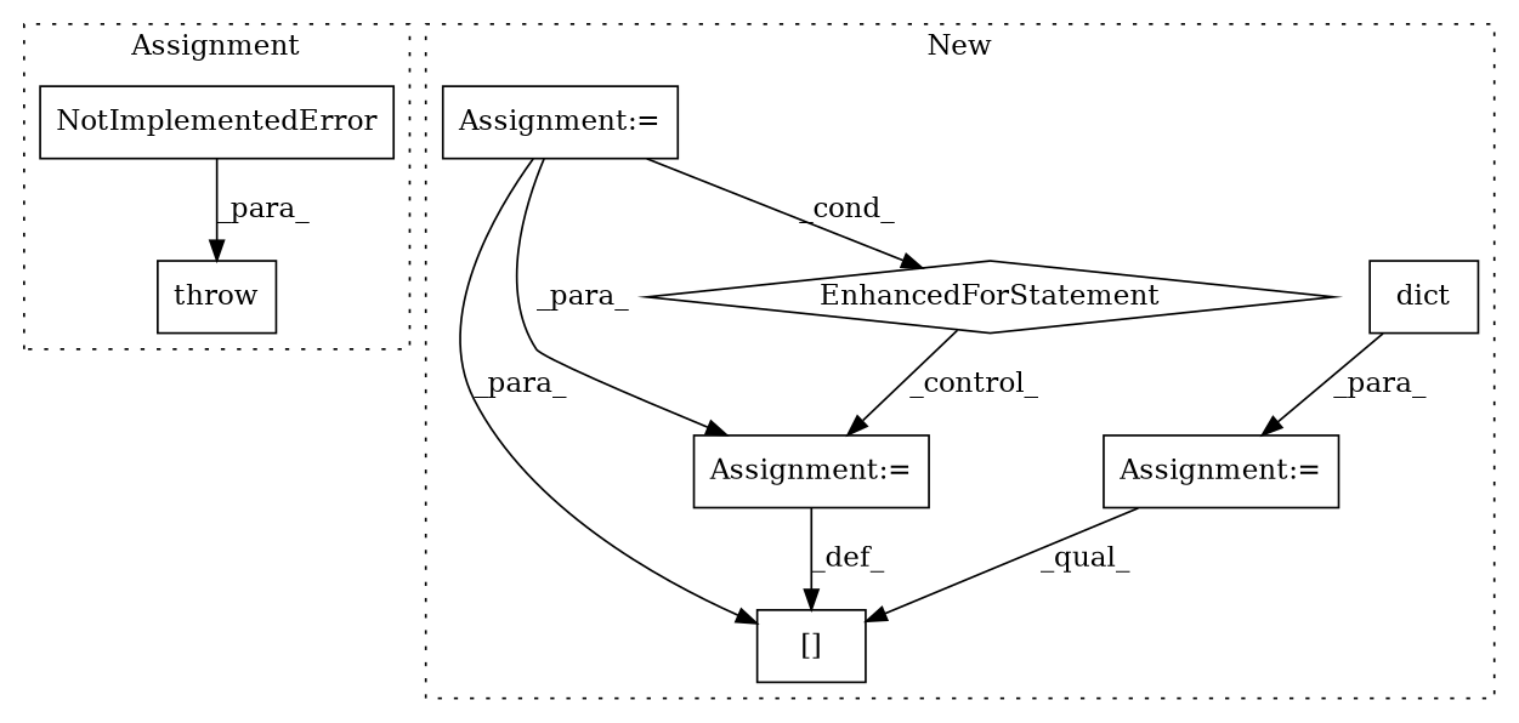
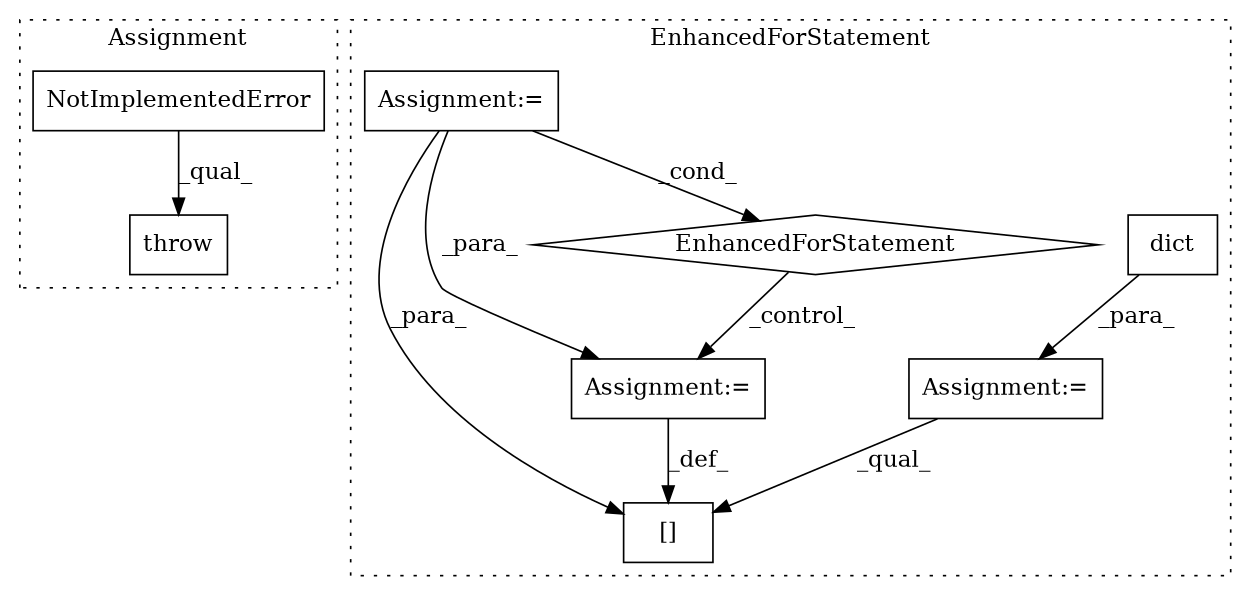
  digraph {
    node [a=7 l=6 s="3527,3613" shape=box]
    n1 [a=32 l=21 label=NotImplementedError s=1898]
    n2 [a=53 label=throw s=1892]
    n3 [a=32 label=dict s=3513]
    n4 [l=1 label="Assignment:=" s=3512]
    n5 [a=2 l="12,1" label="[]" s="3692,3707"]
    n6 [l=1 label="Assignment:=" s=3708]
    n7 [a=70 l="57,2" label=EnhancedForStatement shape=diamond]
    n8 [l="57,2" label="Assignment:="]
    subgraph cluster_1 {
      label=Assignment
      style=dotted
      n1
      n2
    }
    subgraph cluster_2 {
-     label=New
+     label=EnhancedForStatement
      style=dotted
      n3
      n4
      n5
      n6
      n7
      n8
    }
-   n1 -> n2 [label=_para_]
+   n1 -> n2 [label=_qual_]
    n3 -> n4 [label=_para_]
    n4 -> n5 [label=_qual_]
    n6 -> n5 [label=_def_]
    n7 -> n6 [label=_control_]
    n8 -> n5 [label=_para_]
    n8 -> n6 [label=_para_]
    n8 -> n7 [label=_cond_]
  }
